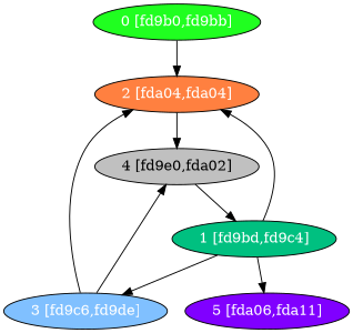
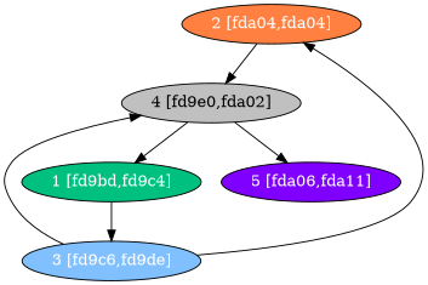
  digraph {
    node [fontcolor="#ffffff" shape=oval style=filled]
-   n1 [fillcolor="#20FF20" label="0 [fd9b0,fd9bb]"]
    n2 [fillcolor="#FF8040" label="2 [fda04,fda04]"]
    n3 [fillcolor="#00C080" label="1 [fd9bd,fd9c4]"]
    n4 [fillcolor="#80C0FF" label="3 [fd9c6,fd9de]"]
    n5 [fillcolor="#C0C0C0" fontcolor="#000000" label="4 [fd9e0,fda02]"]
    n6 [fillcolor="#8000FF" label="5 [fda06,fda11]"]
-   n1 -> n2
    n2 -> n5
-   n3 -> n2
    n3 -> n4
    n4 -> n2
    n4 -> n5
    n5 -> n3
-   n3 -> n6
+   n5 -> n6
  }
